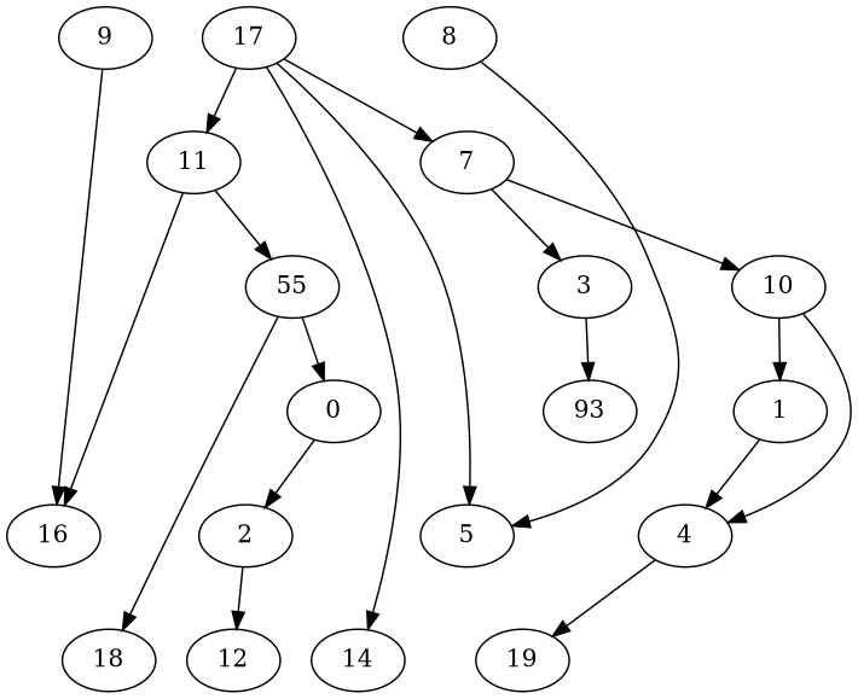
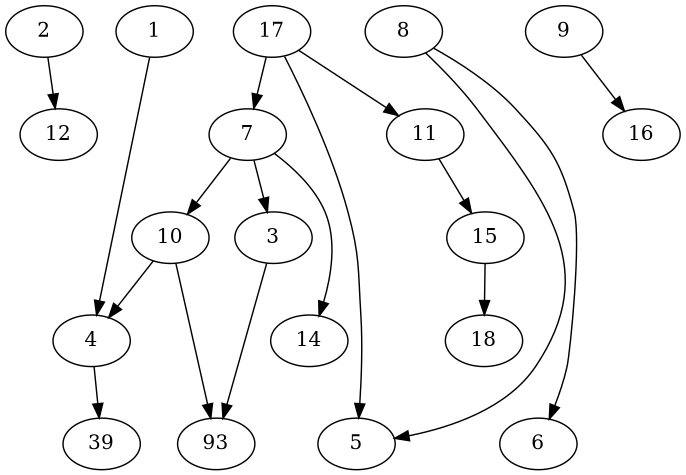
  digraph {
    fontname="DejaVu Serif"
    node [fontname="DejaVu Serif"]
    edge [fontname="DejaVu Serif" weight=0]
-   0
    2
    12
    1
    4
-   19
+   19 [label=39]
    n7 [label=93]
    3
    8
    5
+   6
    7
    10
    11
-   15 [label=55]
+   15
    16
    18
    9
    17
    14
-   0 -> 2
    2 -> 12
    1 -> 4
    4 -> 19
    3 -> n7
    8 -> 5
+   8 -> 6
    7 -> 3
    7 -> 10
-   10 -> 1
+   10 -> n7
    10 -> 4
    11 -> 15
-   11 -> 16
-   15 -> 0
    15 -> 18
    9 -> 16
    17 -> 5
    17 -> 7
    17 -> 11
-   17 -> 14
+   7 -> 14
  }
